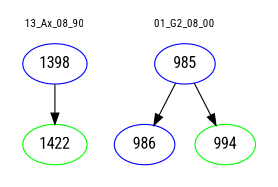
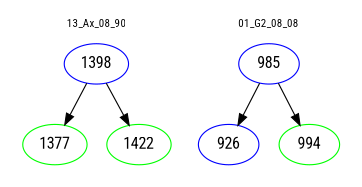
  digraph {
    fontname="Roboto Condensed"
    node [color=blue fontname="Roboto Condensed"]
    edge [color=black fontname="Roboto Condensed"]
    n1 [label=1398]
+   n2 [color=green label=1377]
    n3 [color=green label=1422]
    n4 [label=985]
-   n5 [label=986]
+   n5 [label=926]
    n6 [color=green label=994]
    subgraph cluster_1 {
      color=white
      fontsize=10
      label="13_Ax_08_90"
      n1
+     n2
      n3
    }
    subgraph cluster_2 {
      color=white
      fontsize=10
-     label="01_G2_08_00"
+     label="01_G2_08_08"
      n4
      n5
      n6
    }
+   n1 -> n2
    n1 -> n3
    n4 -> n5
    n4 -> n6
  }
